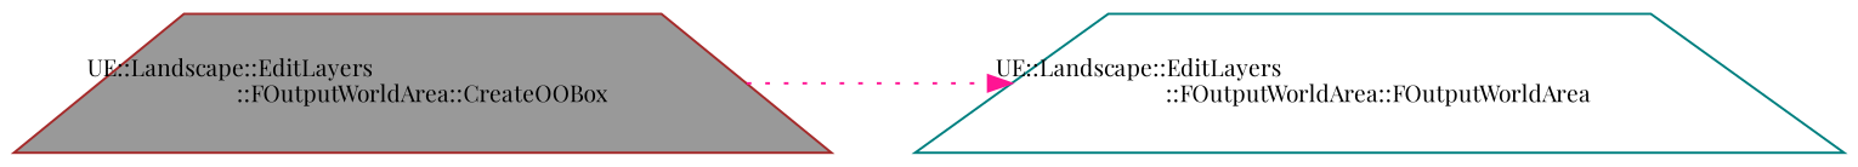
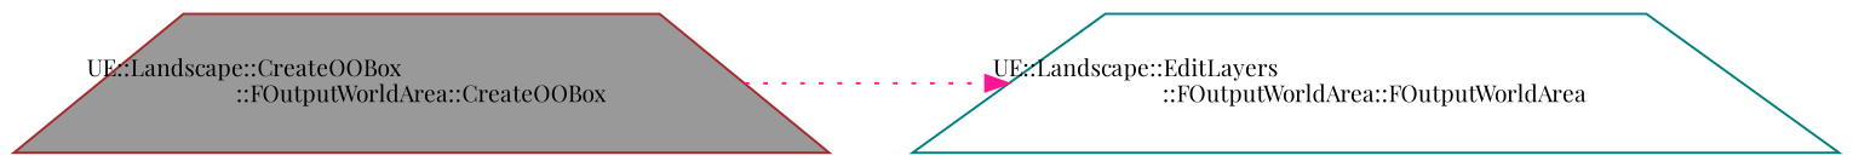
  digraph {
    rankdir=LR
    fontname="Playfair Display"
    node [fontname="Playfair Display" fontsize=10 shape=trapezium style=filled]
-   n1 [color=brown fillcolor=grey60 fontcolor=black height=0.2 label="UE::Landscape::EditLayers\l::FOutputWorldArea::CreateOOBox" width=0.4]
+   n1 [color=brown fillcolor=grey60 fontcolor=black height=0.2 label="UE::Landscape::CreateOOBox\l::FOutputWorldArea::CreateOOBox" width=0.4]
    n2 [color=teal fillcolor=white height=0.2 label="UE::Landscape::EditLayers\l::FOutputWorldArea::FOutputWorldArea" width=0.4]
    n1 -> n2 [color=deeppink fontname="Playfair Display" fontsize=10 labelfontname=Helvetica labelfontsize=10 style=dotted]
  }
